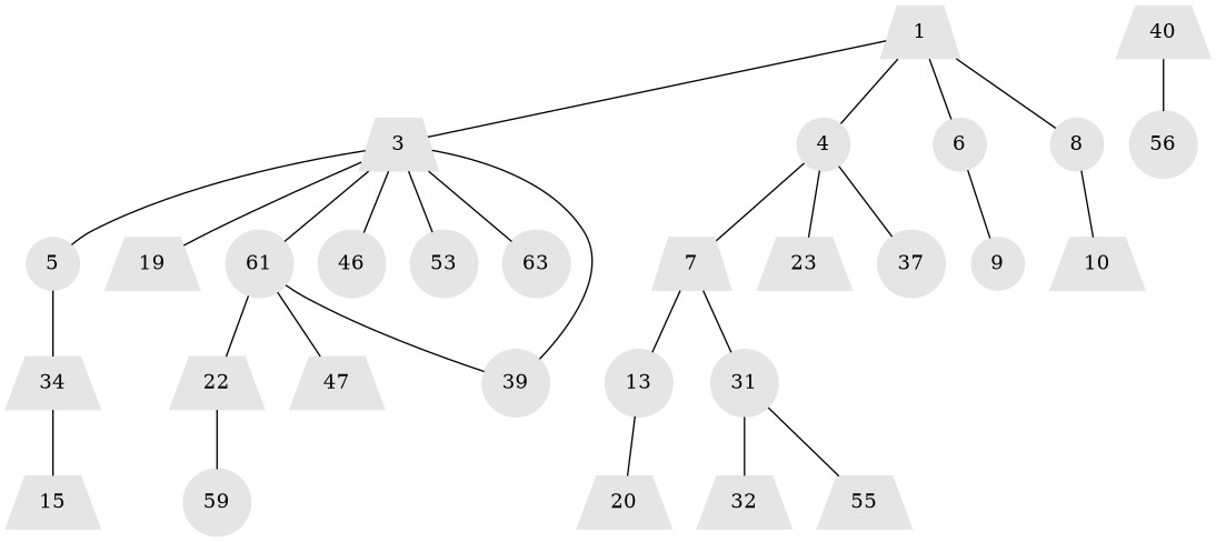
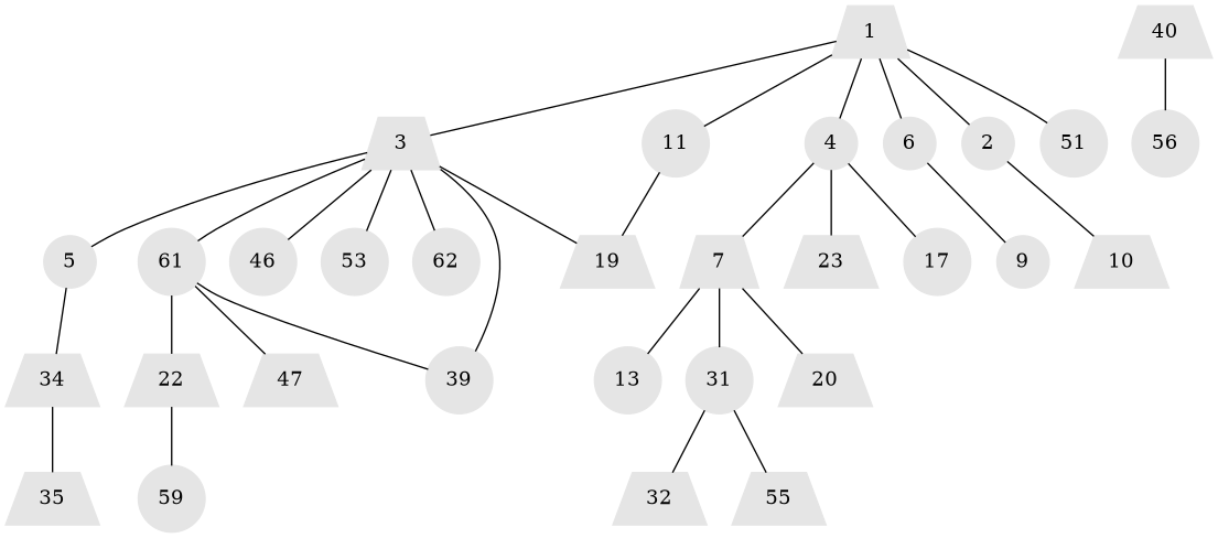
  graph {
    node [color=gray90 shape=circle style=filled]
    1 [shape=trapezium super="+2"]
    3 [shape=trapezium super="+45+36+16"]
    4 [super="+61+14"]
    6 [super="+12"]
-   8 [super="+29+58+49"]
+   8 [super="+29+58+49" label=2]
+   11 [super="+50"]
+   51
    5 [super="+18"]
    19 [shape=trapezium super="+26"]
    n10 [label=61]
    n11 [label=46]
    53
-   63
+   63 [label=62]
    39 [super="+46"]
    7 [shape=trapezium]
    23 [shape=trapezium super="+44+30"]
-   37
+   37 [label=17]
    9 [super="+38+15"]
    10 [shape=trapezium]
    34 [shape=trapezium]
    22 [shape=trapezium super="+25+41"]
    47 [shape=trapezium]
    40 [shape=trapezium super="+57"]
    56
    13 [super="+27"]
    31 [super="+48+52"]
-   35 [shape=trapezium super="+54" label=15]
+   35 [shape=trapezium super="+54"]
    20 [shape=trapezium]
    32 [shape=trapezium super="+60"]
    55 [shape=trapezium]
    59
    1 -- 3
    1 -- 4
    1 -- 6
    1 -- 8
+   1 -- 11
+   1 -- 51
    3 -- 5
    3 -- 19
    3 -- n10
    3 -- n11
    3 -- 53
    3 -- 63
    3 -- 39
    4 -- 7
    4 -- 23
    4 -- 37
    6 -- 9
    8 -- 10
+   11 -- 19
    5 -- 34
    n10 -- 39
    n10 -- 22
    n10 -- 47
    7 -- 13
    7 -- 31
    34 -- 35
    22 -- 59
    40 -- 56
-   13 -- 20
+   7 -- 20
    31 -- 32
    31 -- 55
  }
